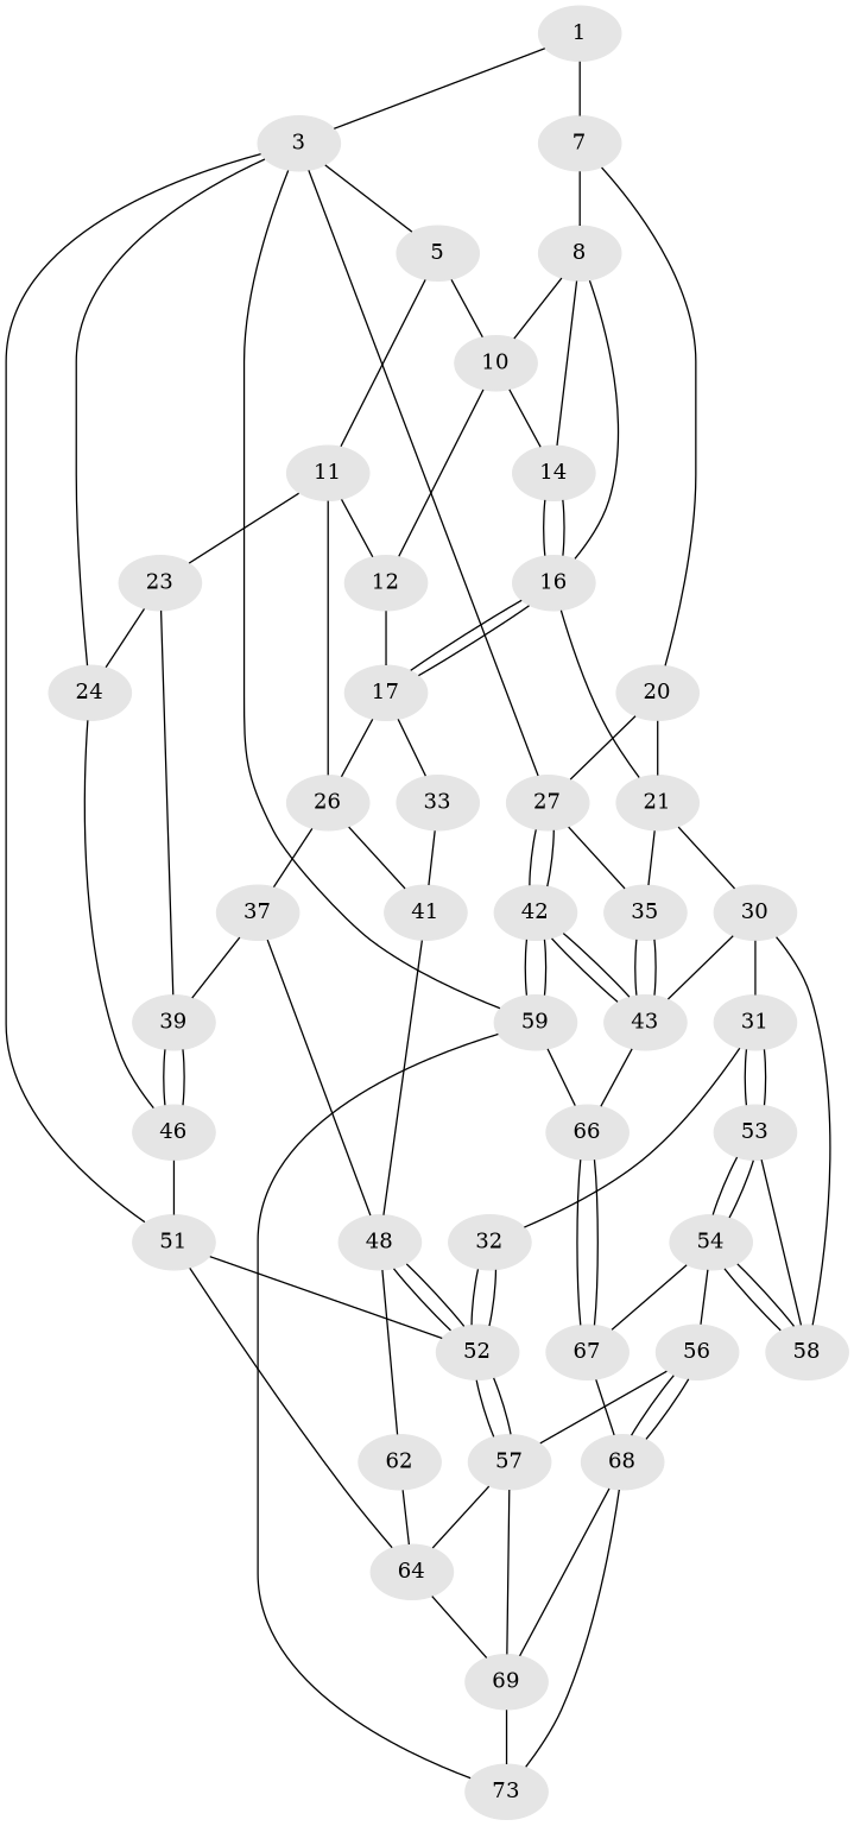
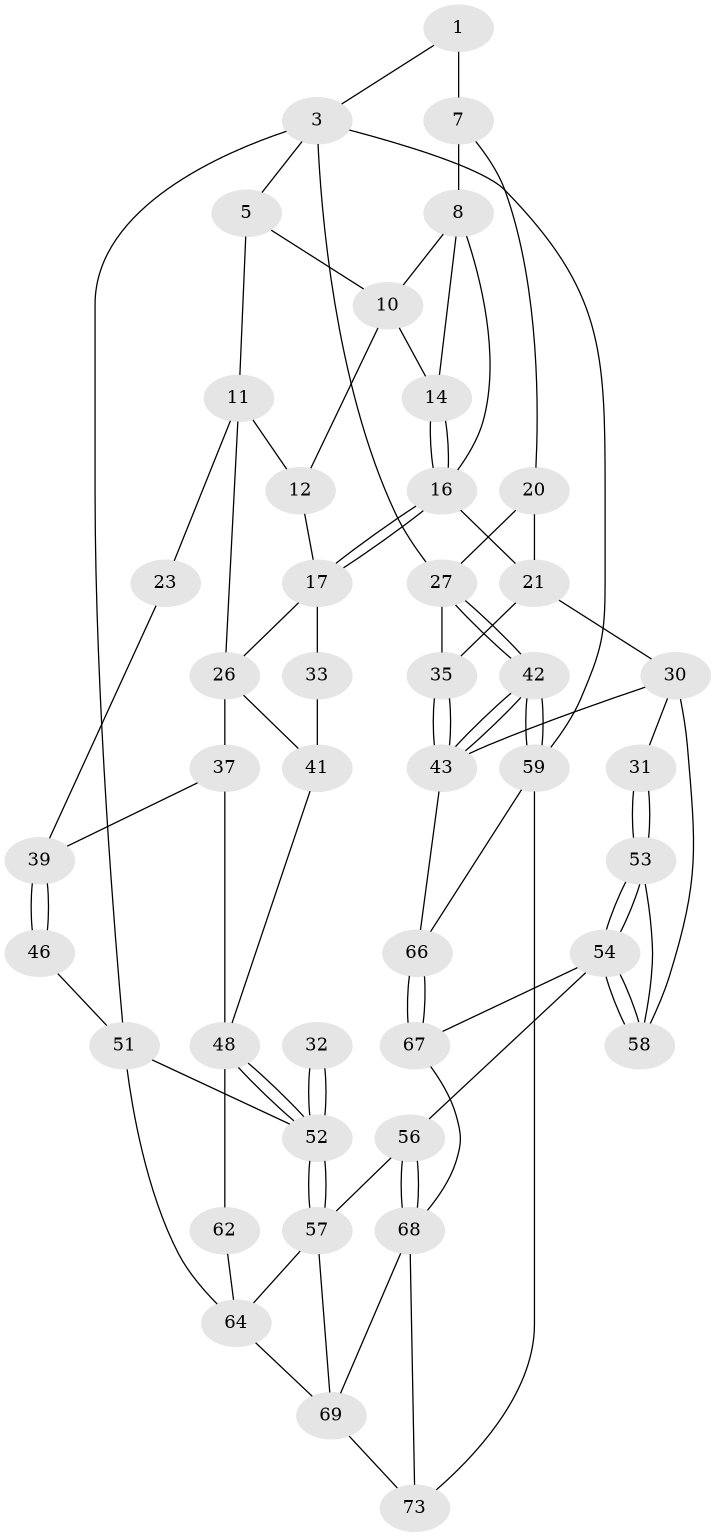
  graph {
    node [color=gray90 style=filled]
    1 [super="+2"]
    3 [super="+4"]
    7 [super="+15"]
    5 [super="+6"]
-   24 [super="+25"]
    27 [super="+28"]
    51
    59 [super="+74"]
    8 [super="+9"]
    20
    10 [super="+13"]
    11 [super="+22"]
    46 [super="+50"]
    35
    42
    52
    64 [super="+72"]
    66
    73
    14
    12
    23 [super="+40"]
    26 [super="+36"]
    16 [super="+19"]
    21 [super="+29"]
    17 [super="+18"]
    39
    37 [super="+38"]
    41 [super="+47"]
    33 [super="+34"]
    30 [super="+45"]
    31
    43 [super="+44"]
    58
    48 [super="+49"]
    32
    53
    54 [super="+55"]
    57 [super="+63"]
    62 [super="+65"]
    67
    69 [super="+71"]
    56
    68 [super="+70"]
    1 -- 3
    1 -- 7 [weight=2]
    3 -- 5
-   3 -- 24
    3 -- 27
    3 -- 51
    3 -- 59
    7 -- 8
    7 -- 20
    5 -- 10
    5 -- 11
-   24 -- 46
    27 -- 35
    27 -- 42
    27 -- 42
    51 -- 52
    51 -- 64
    59 -- 66
    59 -- 73
    8 -- 10
    8 -- 14
    8 -- 16
    20 -- 27
    20 -- 21
    10 -- 14
    10 -- 12
    11 -- 12
    11 -- 23
    11 -- 26
    46 -- 51
    35 -- 43
    35 -- 43
    42 -- 59
    42 -- 59
    42 -- 43
    42 -- 43
    52 -- 57
    52 -- 57
    64 -- 69
    66 -- 67
    66 -- 67
    14 -- 16
    14 -- 16
    12 -- 17
-   23 -- 24 [weight=2]
    23 -- 39
    26 -- 37
    26 -- 41
    16 -- 21
    16 -- 17
    16 -- 17
    21 -- 35
    21 -- 30
    17 -- 26
    17 -- 33
    39 -- 46
    39 -- 46
    37 -- 39
    37 -- 48
    41 -- 48
    33 -- 41 [weight=2]
    30 -- 31
    30 -- 43
    30 -- 58
-   31 -- 32
    31 -- 53
    31 -- 53
    43 -- 66
    48 -- 52
    48 -- 52
    48 -- 62
    32 -- 52
    32 -- 52
    53 -- 58
    53 -- 54
    53 -- 54
    54 -- 58
    54 -- 58
    54 -- 67
    54 -- 56
    57 -- 64
    57 -- 69
    62 -- 64
    67 -- 68
    69 -- 73
    56 -- 57
    56 -- 68
    56 -- 68
    68 -- 73
    68 -- 69
  }
